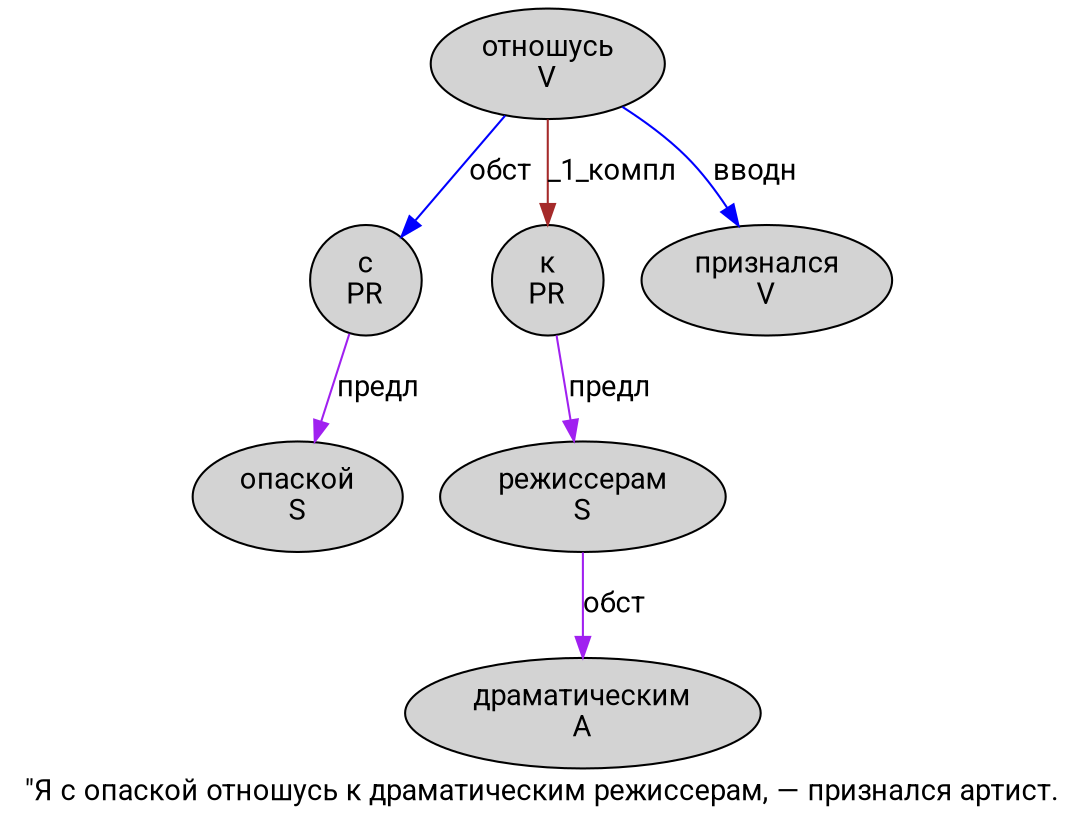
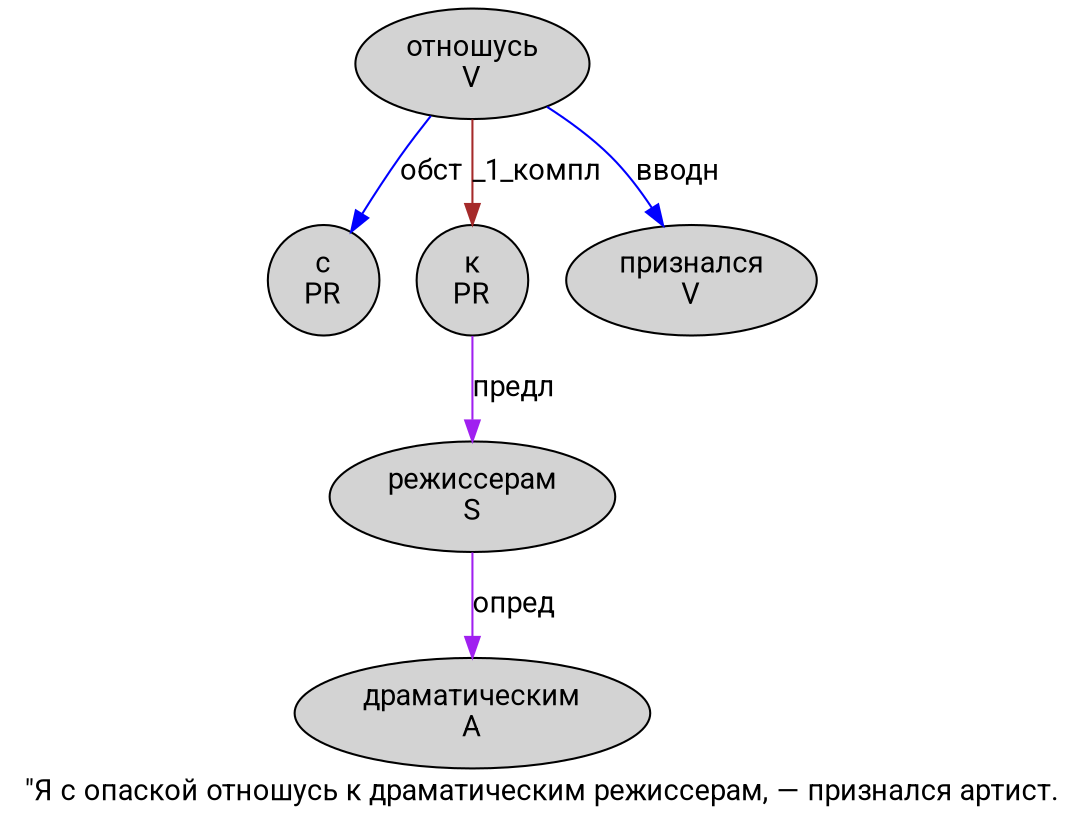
  digraph {
    fontname=Roboto
    label="\"Я с опаской отношусь к драматическим режиссерам, — признался артист."
    node [fillcolor=lightgray fontname=Roboto penwidth=1 shape=ellipse style=filled]
    edge [color=purple fontname=Roboto]
    n1 [label="с\nPR"]
-   n2 [label="опаской\nS"]
    n3 [label="отношусь\nV"]
    n4 [label="к\nPR"]
    n5 [label="признался\nV"]
    n6 [label="режиссерам\nS"]
    n7 [label="драматическим\nA"]
-   n1 -> n2 [label="предл"]
    n3 -> n1 [color=blue label="обст"]
    n3 -> n4 [color=brown label="_1_компл"]
    n3 -> n5 [color=blue label="вводн"]
    n4 -> n6 [label="предл"]
-   n6 -> n7 [label="обст"]
+   n6 -> n7 [label="опред"]
  }
